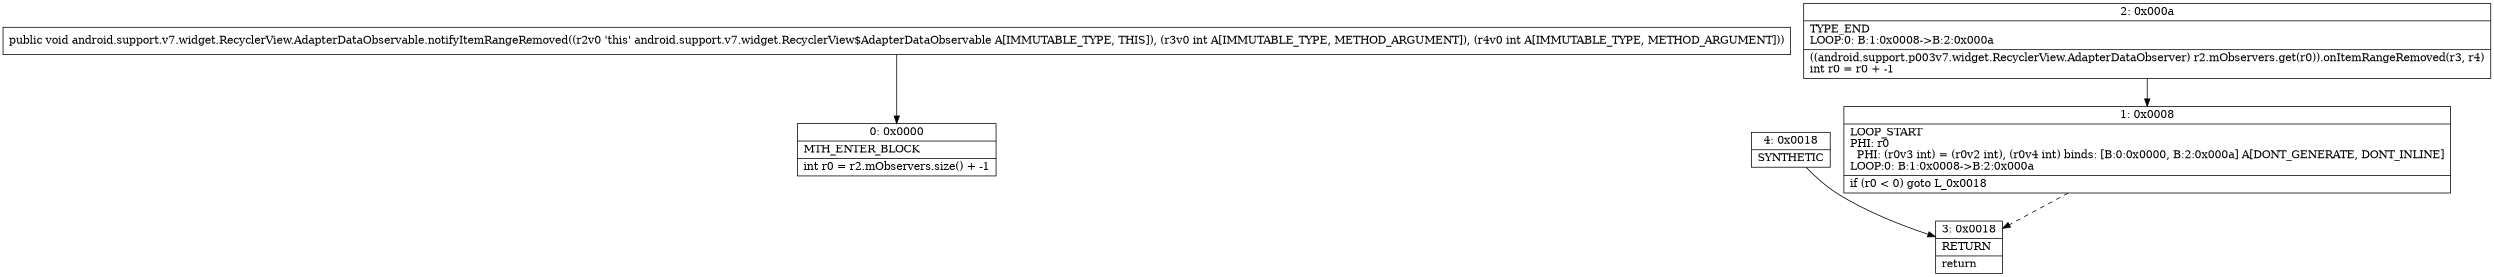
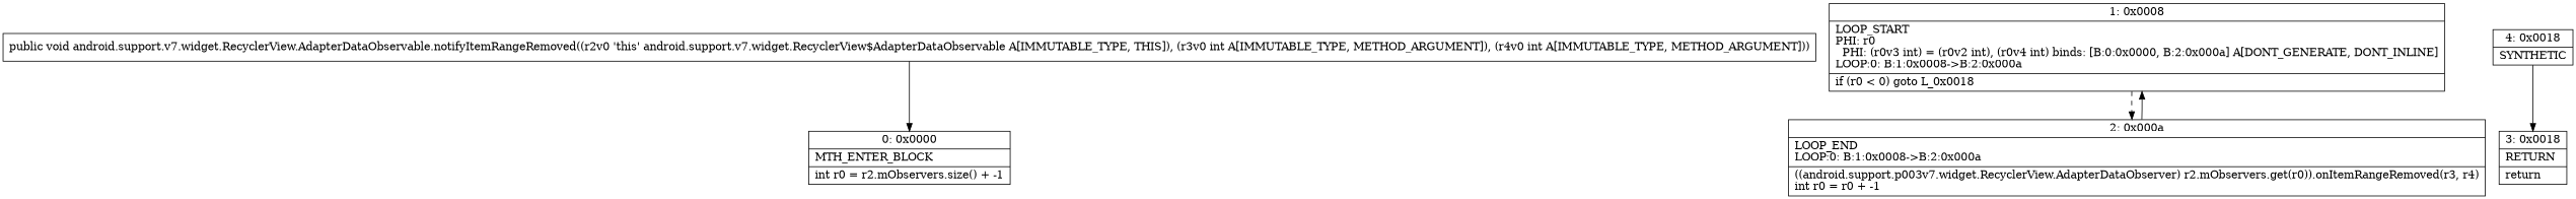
  digraph {
    node [shape=record]
    n1 [label="{0\:\ 0x0000|MTH_ENTER_BLOCK\l|int r0 = r2.mObservers.size() + \-1\l}"]
    n2 [label="{1\:\ 0x0008|LOOP_START\lPHI: r0 \l  PHI: (r0v3 int) = (r0v2 int), (r0v4 int) binds: [B:0:0x0000, B:2:0x000a] A[DONT_GENERATE, DONT_INLINE]\lLOOP:0: B:1:0x0008\-\>B:2:0x000a\l|if (r0 \< 0) goto L_0x0018\l}"]
-   n3 [label="{2\:\ 0x000a|TYPE_END\lLOOP:0: B:1:0x0008\-\>B:2:0x000a\l|((android.support.p003v7.widget.RecyclerView.AdapterDataObserver) r2.mObservers.get(r0)).onItemRangeRemoved(r3, r4)\lint r0 = r0 + \-1\l}"]
+   n3 [label="{2\:\ 0x000a|LOOP_END\lLOOP:0: B:1:0x0008\-\>B:2:0x000a\l|((android.support.p003v7.widget.RecyclerView.AdapterDataObserver) r2.mObservers.get(r0)).onItemRangeRemoved(r3, r4)\lint r0 = r0 + \-1\l}"]
    n4 [label="{4\:\ 0x0018|SYNTHETIC\l}"]
    n5 [label="{3\:\ 0x0018|RETURN\l|return\l}"]
    n6 [label="{public void android.support.v7.widget.RecyclerView.AdapterDataObservable.notifyItemRangeRemoved((r2v0 'this' android.support.v7.widget.RecyclerView$AdapterDataObservable A[IMMUTABLE_TYPE, THIS]), (r3v0 int A[IMMUTABLE_TYPE, METHOD_ARGUMENT]), (r4v0 int A[IMMUTABLE_TYPE, METHOD_ARGUMENT])) }"]
-   n2 -> n5 [style=dashed]
+   n2 -> n3 [style=dashed]
    n3 -> n2
    n4 -> n5
    n6 -> n1
  }
